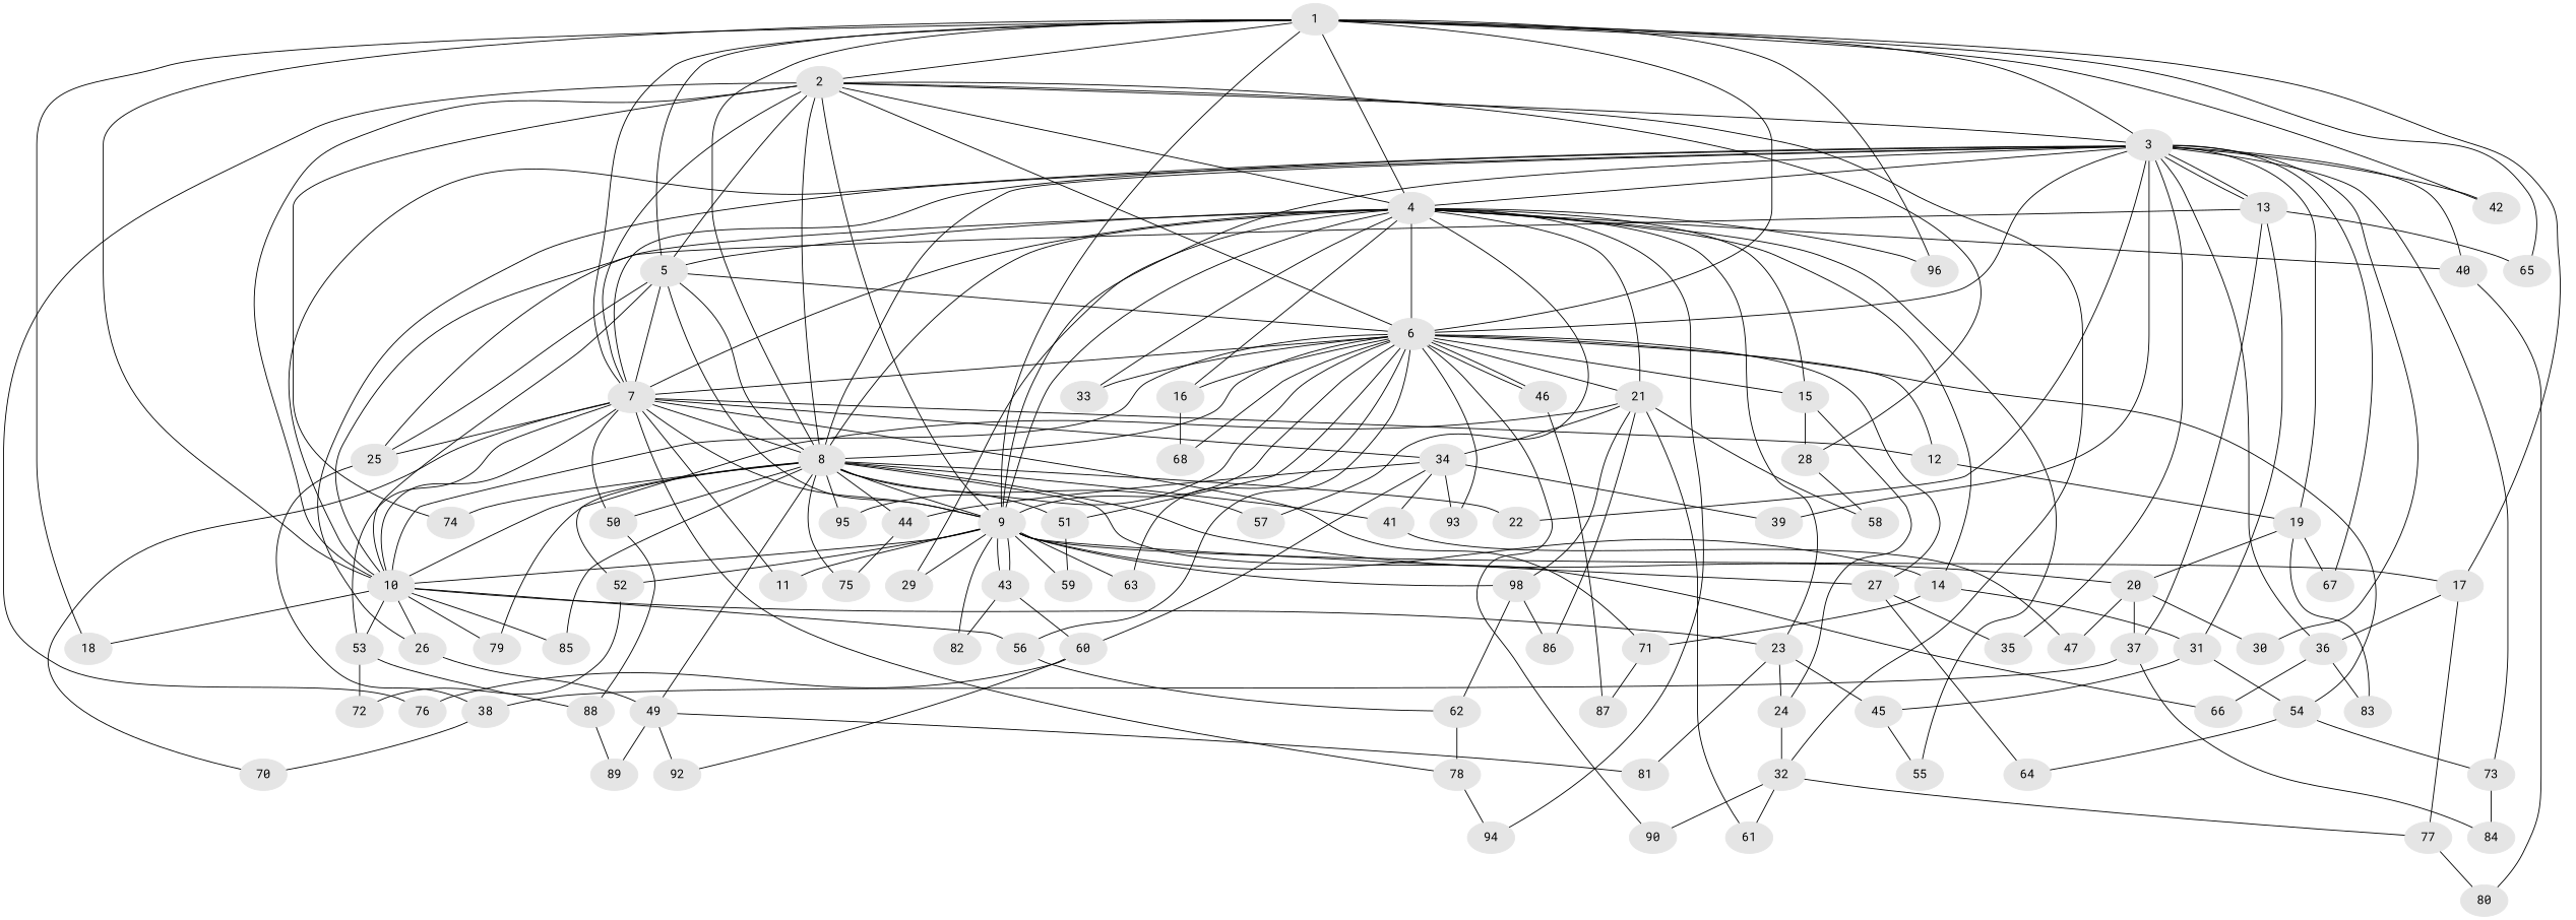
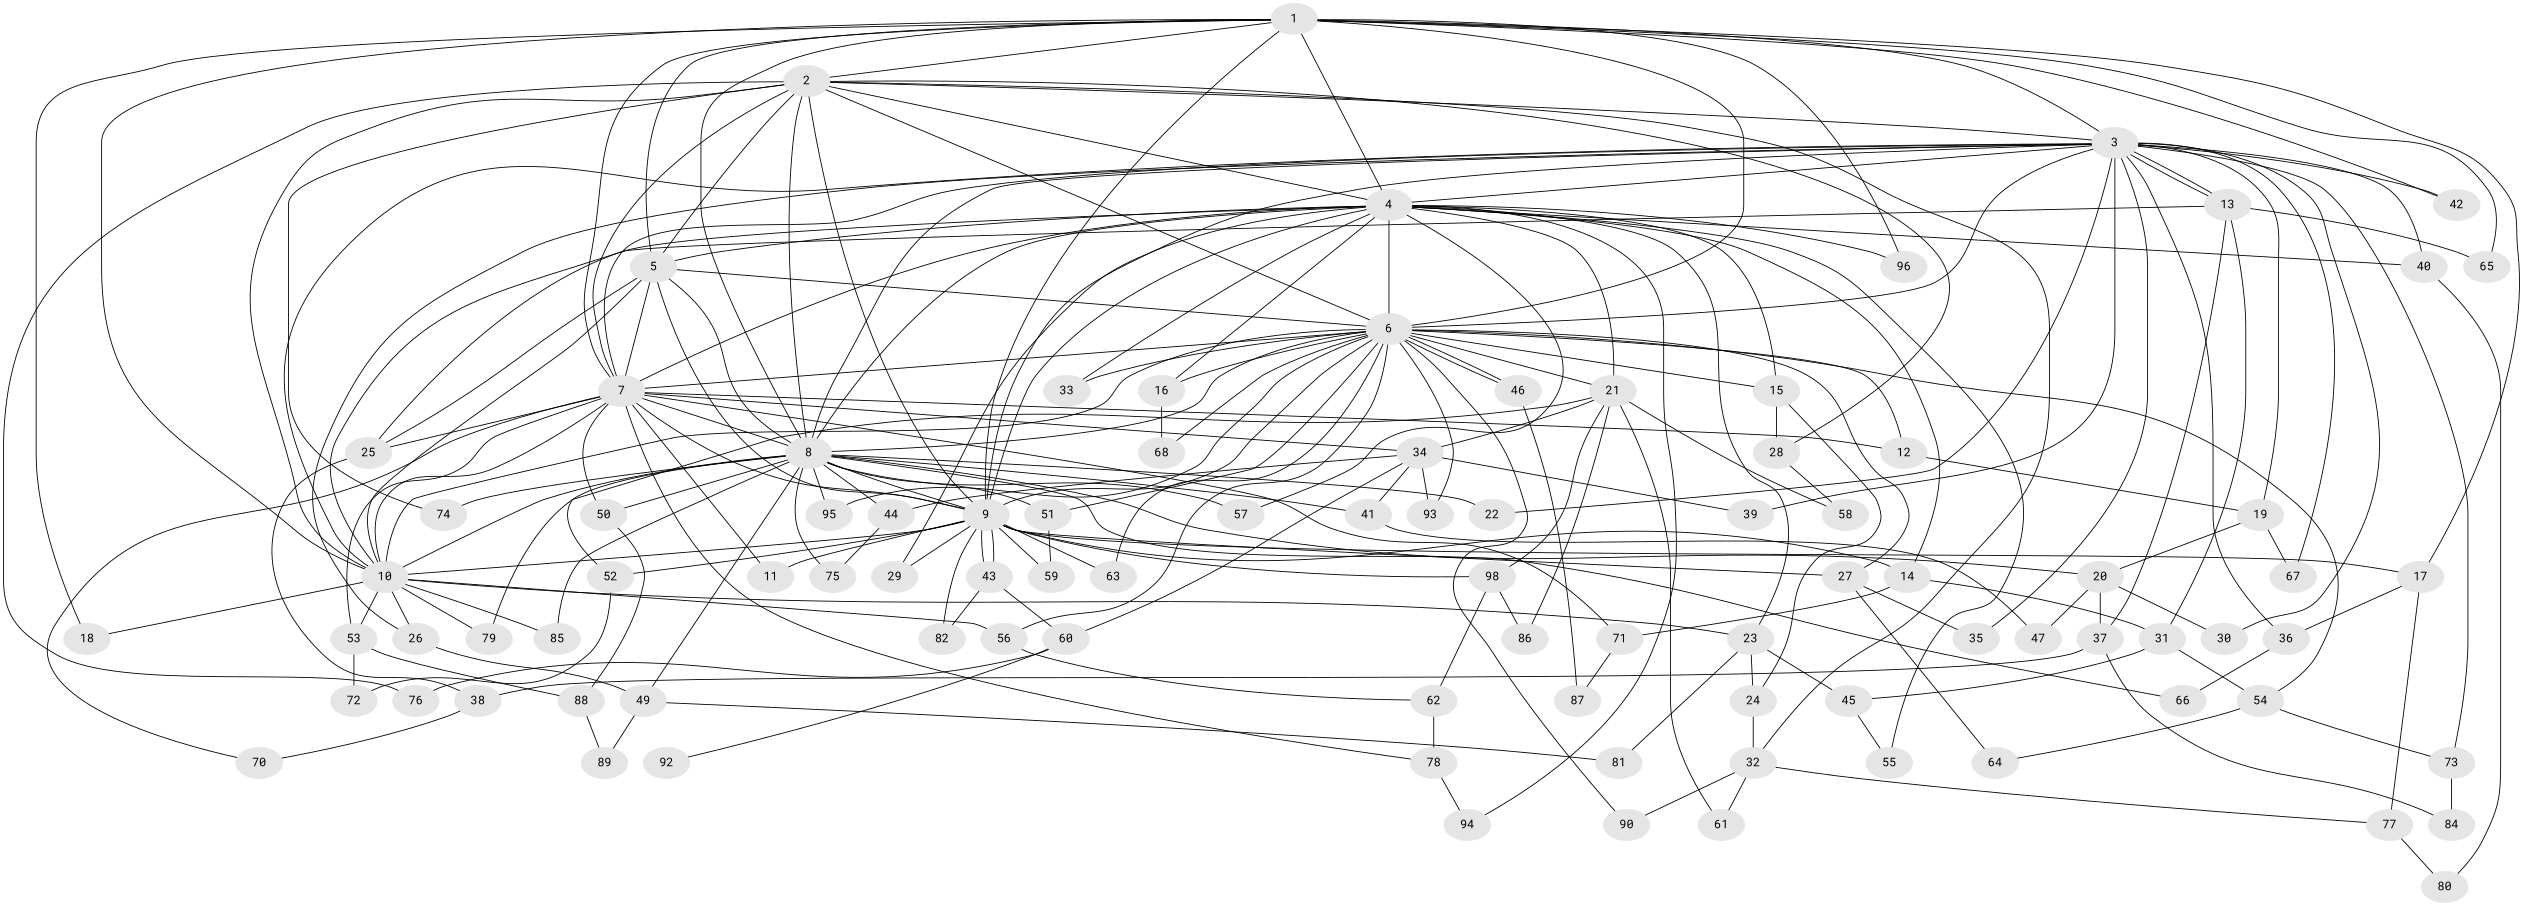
  graph {
    fontname="Roboto Mono"
    node [color=gray90 fontname="Roboto Mono" style=filled]
    edge [fontname="Roboto Mono"]
    1
    2
    3
    4
    5
    6
    7
    8
    9
    10
    17
    18
    42
    65
    n15 [label=96]
    28
    32
    74
    76
    13
    19
    22
    26
    30
    35
    36
    39
    40
    67
    73
    14
    15
    16
    21
    23
    29
    33
    55
    57
    94
    12
    27
    46
    51
    54
    56
    63
    68
    90
    93
    95
    11
    25
    34
    50
    53
    70
    71
    78
    20
    41
    44
    49
    66
    75
    79
    85
    43
    n69 [label=98]
    52
    59
    82
    77
    58
    61
    31
    37
-   83
    80
    84
    24
    86
    45
    81
    64
    87
    62
    38
    60
    88
    72
    47
    89
    92
    1 -- 2
    1 -- 3
    1 -- 4
    1 -- 5
    1 -- 6
    1 -- 7
    1 -- 8
    1 -- 9
    1 -- 10
    1 -- 17
    1 -- 18
    1 -- 42
    1 -- 65
    1 -- n15
    2 -- 3
    2 -- 4
    2 -- 5
    2 -- 6
    2 -- 7
    2 -- 8
    2 -- 9
    2 -- 10
    2 -- 28
    2 -- 32
    2 -- 74
    2 -- 76
    3 -- 4
    3 -- 6
    3 -- 7
    3 -- 8
    3 -- 9
    3 -- 10
    3 -- 42
    3 -- 13
    3 -- 13
    3 -- 19
    3 -- 22
    3 -- 26
    3 -- 30
    3 -- 35
    3 -- 36
    3 -- 39
    3 -- 40
    3 -- 67
    3 -- 73
    4 -- 5
    4 -- 6
    4 -- 7
    4 -- 8
    4 -- 9
    4 -- 10
    4 -- n15
    4 -- 40
    4 -- 14
    4 -- 15
    4 -- 16
    4 -- 21
    4 -- 23
    4 -- 29
    4 -- 33
    4 -- 55
    4 -- 57
    4 -- 94
    5 -- 6
    5 -- 7
    5 -- 8
    5 -- 9
    5 -- 10
    6 -- 7
    6 -- 8
    6 -- 9
    6 -- 10
    6 -- 15
    6 -- 16
    6 -- 21
    6 -- 33
    6 -- 12
    6 -- 27
    6 -- 46
    6 -- 46
    6 -- 51
    6 -- 54
    6 -- 56
    6 -- 63
    6 -- 68
    6 -- 90
    6 -- 93
    6 -- 95
    7 -- 8
    7 -- 9
    7 -- 10
    7 -- 12
    7 -- 11
    7 -- 25
    7 -- 34
    7 -- 50
    7 -- 53
    7 -- 70
    7 -- 71
    7 -- 78
    8 -- 9
    8 -- 10
    8 -- 74
    8 -- 22
    8 -- 57
    8 -- 51
    8 -- 95
    8 -- 50
    8 -- 20
    8 -- 41
    8 -- 44
    8 -- 49
    8 -- 66
    8 -- 75
    8 -- 79
    8 -- 85
    9 -- 10
    9 -- 17
    9 -- 14
    9 -- 29
    9 -- 27
    9 -- 63
    9 -- 11
    9 -- 43
    9 -- 43
    9 -- n69
    9 -- 52
    9 -- 59
    9 -- 82
    10 -- 18
    10 -- 26
    10 -- 23
    10 -- 56
    10 -- 53
    10 -- 79
    10 -- 85
    17 -- 36
    17 -- 77
    28 -- 58
    32 -- 90
    32 -- 77
    32 -- 61
    13 -- 65
    13 -- 25
    13 -- 31
    13 -- 37
    19 -- 67
    19 -- 20
-   19 -- 83
    26 -- 49
    36 -- 66
-   36 -- 83
    40 -- 80
    73 -- 84
    14 -- 71
    14 -- 31
    15 -- 28
    15 -- 24
    16 -- 68
    21 -- 34
    21 -- n69
    21 -- 52
    21 -- 58
    21 -- 61
    21 -- 86
    23 -- 24
    23 -- 45
    23 -- 81
    12 -- 19
    27 -- 35
    27 -- 64
    46 -- 87
    51 -- 59
    54 -- 73
    54 -- 64
    56 -- 62
    25 -- 5
    25 -- 38
    34 -- 39
    34 -- 93
    34 -- 41
    34 -- 44
    34 -- 60
    50 -- 88
    53 -- 88
    53 -- 72
    71 -- 87
    78 -- 94
    20 -- 30
    20 -- 37
    20 -- 47
    41 -- 47
    44 -- 75
    49 -- 81
    49 -- 89
-   49 -- 92
    43 -- 82
    43 -- 60
    n69 -- 86
    n69 -- 62
    52 -- 72
    77 -- 80
    31 -- 54
    31 -- 45
    37 -- 84
    37 -- 38
    24 -- 32
    45 -- 55
    62 -- 78
    38 -- 70
    60 -- 76
    60 -- 92
    88 -- 89
  }
